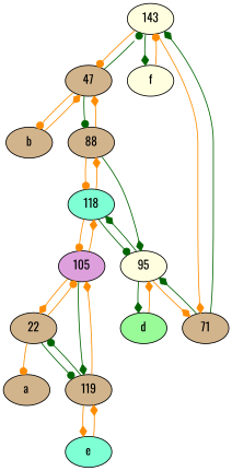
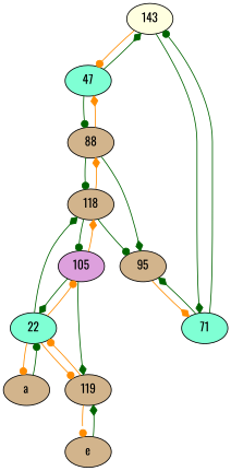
  digraph {
    fontname=Oswald
    node [fillcolor=aquamarine fontname=Oswald style=filled]
    edge [arrowhead=diamond color=darkorange fontname=Oswald]
    143 [fillcolor=lightyellow]
-   47 [fillcolor=tan]
-   f [fillcolor=lightyellow]
-   71 [fillcolor=tan]
+   47
+   71
    88 [fillcolor=tan]
-   b [fillcolor=tan]
-   95 [fillcolor=lightyellow]
-   118
-   d [fillcolor=palegreen]
+   95 [fillcolor=tan]
+   118 [fillcolor=tan]
    105 [fillcolor=plum]
    119 [fillcolor=tan]
-   e
-   22 [fillcolor=tan]
+   e [fillcolor=tan]
+   22
    a [fillcolor=tan]
    143 -> 47 [arrowhead=dot]
-   143 -> f [color=darkgreen]
-   143 -> 71
-   47 -> 143 [arrowhead=dot color=darkgreen]
+   143 -> 71 [color=darkgreen]
+   47 -> 143 [color=darkgreen]
    47 -> 88 [arrowhead=dot color=darkgreen]
-   47 -> b [arrowhead=dot]
-   f -> 143 [arrowhead=dot]
-   71 -> 143 [color=darkgreen]
+   71 -> 143 [arrowhead=dot color=darkgreen]
    71 -> 95 [color=darkgreen]
    88 -> 47
    88 -> 95 [color=darkgreen]
-   88 -> 118 [arrowhead=dot]
-   b -> 47
+   88 -> 118 [arrowhead=dot color=darkgreen]
    95 -> 71
-   95 -> 118 [color=darkgreen]
-   95 -> d [color=darkgreen]
+   22 -> 118 [color=darkgreen]
    118 -> 88
    118 -> 95 [arrowhead=dot color=darkgreen]
-   118 -> 105 [arrowhead=dot]
-   d -> 95
+   118 -> 105 [arrowhead=dot color=darkgreen]
    105 -> 118
    105 -> 119 [color=darkgreen]
-   105 -> 22
-   119 -> 105
-   119 -> e
-   119 -> 22 [arrowhead=dot color=darkgreen]
-   e -> 119
+   105 -> 22 [color=darkgreen]
+   119 -> e [arrowhead=dot]
+   119 -> 22 [arrowhead=dot]
+   e -> 119 [color=darkgreen]
    22 -> 105 [arrowhead=dot]
-   22 -> 119 [arrowhead=dot color=darkgreen]
+   22 -> 119 [arrowhead=dot]
    22 -> a [arrowhead=dot]
+   a -> 22 [arrowhead=dot color=darkgreen]
  }
